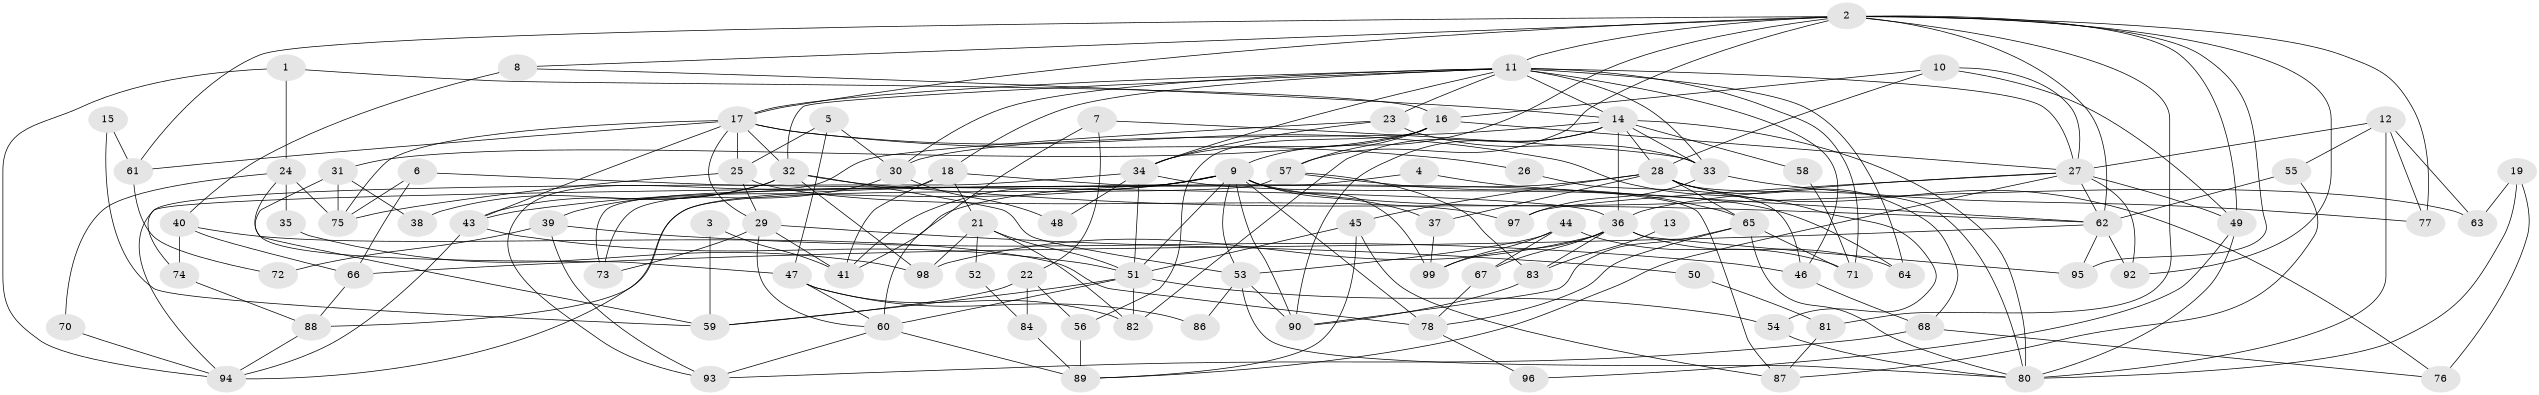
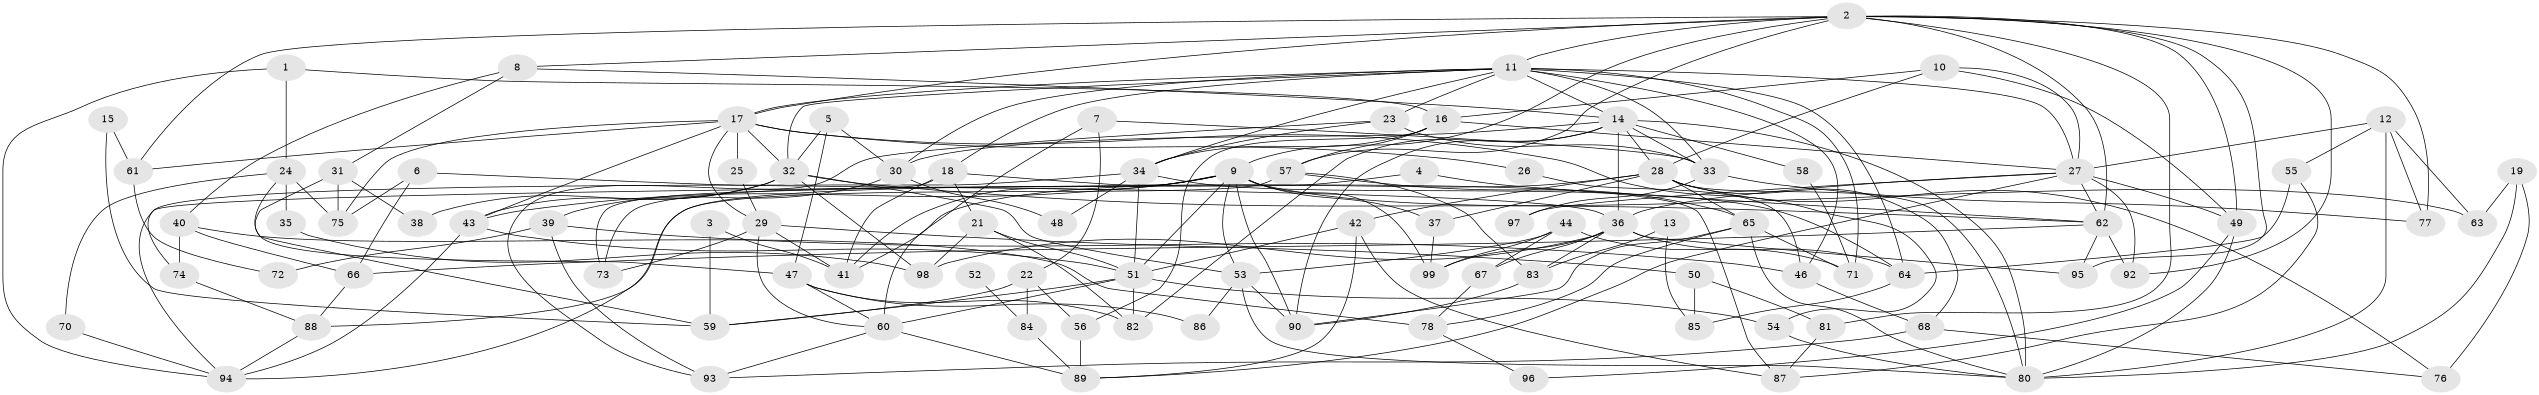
  graph {
    node [color=gray90 style=filled]
    edge [weight=1.0]
    1
    16
    24
    94
    57
    27
    34
    31
    56
    47
    75
    35
    70
    2
    8
    9
    11
    17
    49
    61
    77
    81
    92
    95
    62
    14
    40
    41
    37
    43
    51
    53
    63
    n34 [label=99]
    73
    78
    90
    30
    32
    33
    18
    23
    46
    64
    71
    25
    26
    29
    54
    39
    93
    72
    80
    96
    83
    65
    87
    3
    59
    4
    88
    66
    5
    48
    n65 [label=98]
    38
    60
    82
    86
    6
    36
    67
    7
    22
    84
    97
    89
    28
    58
    74
    10
    76
-   42 [label=45]
+   42
    68
    21
+   85
    12
    55
    13
    15
    50
    52
    19
    44
    1 -- 16
    1 -- 24
    1 -- 94
    16 -- 57
    16 -- 27 [weight=3.0]
    16 -- 34
-   16 -- 31
+   8 -- 31
    16 -- 56
    24 -- 47
    24 -- 75
    24 -- 35
    24 -- 70
    57 -- 94
    57 -- 83
    57 -- 65
    27 -- 49
    27 -- 92
    27 -- 62
    27 -- 36
    27 -- 97
    27 -- 89
    34 -- 51
    34 -- 64
    34 -- 48
    34 -- 74
    31 -- 75
    31 -- 59
    31 -- 38
    56 -- 89
    47 -- 60
    47 -- 82
    47 -- 86
    35 -- n65
    70 -- 94
    2 -- 57
    2 -- 8
    2 -- 9
    2 -- 11
    2 -- 17
    2 -- 49
    2 -- 61
    2 -- 77
    2 -- 81
    2 -- 92
    2 -- 95
    2 -- 62
    8 -- 14
    8 -- 40
    9 -- 94
    9 -- 41
    9 -- 37
    9 -- 43
    9 -- 51
    9 -- 53
    9 -- 63 [weight=3.0]
    9 -- n34 [weight=2.0]
    9 -- 73
-   9 -- 78 [weight=2.0]
    9 -- 90
    11 -- 27 [weight=2.0]
    11 -- 34
    11 -- 17
    11 -- 14
    11 -- 30
    11 -- 32
    11 -- 33
    11 -- 18
    11 -- 23 [weight=2.0]
    11 -- 46
    11 -- 64
    11 -- 71
    17 -- 75
    17 -- 61
    17 -- 43
    17 -- 32
    17 -- 25
    17 -- 26
    17 -- 29 [weight=2.0]
    17 -- 54
    49 -- 80
    49 -- 96
    61 -- 72
    81 -- 87
    62 -- 92
    62 -- 95
    62 -- 66
    14 -- 90
    14 -- 30
    14 -- 33
    14 -- 80
    14 -- 82
    14 -- 36
    14 -- 28
    14 -- 58
    40 -- 78
    40 -- 66
    40 -- 74
    37 -- n34
    43 -- 94
    43 -- 51
    51 -- 54
    51 -- 59
    51 -- 60 [weight=2.0]
    51 -- 82
    53 -- 90
    53 -- 80
    53 -- 86
    78 -- 96
    30 -- 39
    30 -- 48
    32 -- 62
    32 -- 43
    32 -- 53
    32 -- n65
    32 -- 38
    33 -- 77
    33 -- 97
    18 -- 41
    18 -- 73
    18 -- 87
    18 -- 21
    23 -- 34
    23 -- 33
    23 -- 93
    46 -- 68
-   25 -- 75
+   64 -- 85
    25 -- 29
-   25 -- 97
    26 -- 46
    29 -- 41
    29 -- 73
    29 -- 60
    29 -- 50
    54 -- 80
    39 -- 46
    39 -- 93
    39 -- 72
    83 -- 90
    65 -- 78
    65 -- 90
    65 -- 71
    65 -- 80
    3 -- 41
    3 -- 59
    4 -- 62
    4 -- 88
    88 -- 94
    66 -- 88
    5 -- 47
    5 -- 30
-   5 -- 25
+   5 -- 32
    60 -- 93
    60 -- 89
    6 -- 75
    6 -- 66
    6 -- 36
    36 -- 95
    36 -- n34
    36 -- 64
    36 -- 83
    36 -- n65
    36 -- 67
    67 -- 78
    7 -- 33
    7 -- 60
    7 -- 22
    22 -- 56
    22 -- 59
    22 -- 84
    84 -- 89
    28 -- 41
    28 -- 37
    28 -- 80
    28 -- 65
    28 -- 76
    28 -- 42
    28 -- 68
    58 -- 71
    74 -- 88
    10 -- 16
    10 -- 27
    10 -- 49
    10 -- 28
    42 -- 51
    42 -- 87
    42 -- 89
    68 -- 93
    68 -- 76
    21 -- 51
    21 -- n65
    21 -- 82
-   21 -- 52
    12 -- 27
    12 -- 77
    12 -- 63
    12 -- 80
    12 -- 55
-   55 -- 62
+   55 -- 64
    55 -- 87
    13 -- 83
+   13 -- 85
    15 -- 61
    15 -- 59
    50 -- 81
+   50 -- 85
    52 -- 84
    19 -- 63
    19 -- 80
    19 -- 76
    44 -- 53
    44 -- n34
    44 -- 71
    44 -- 67
  }
